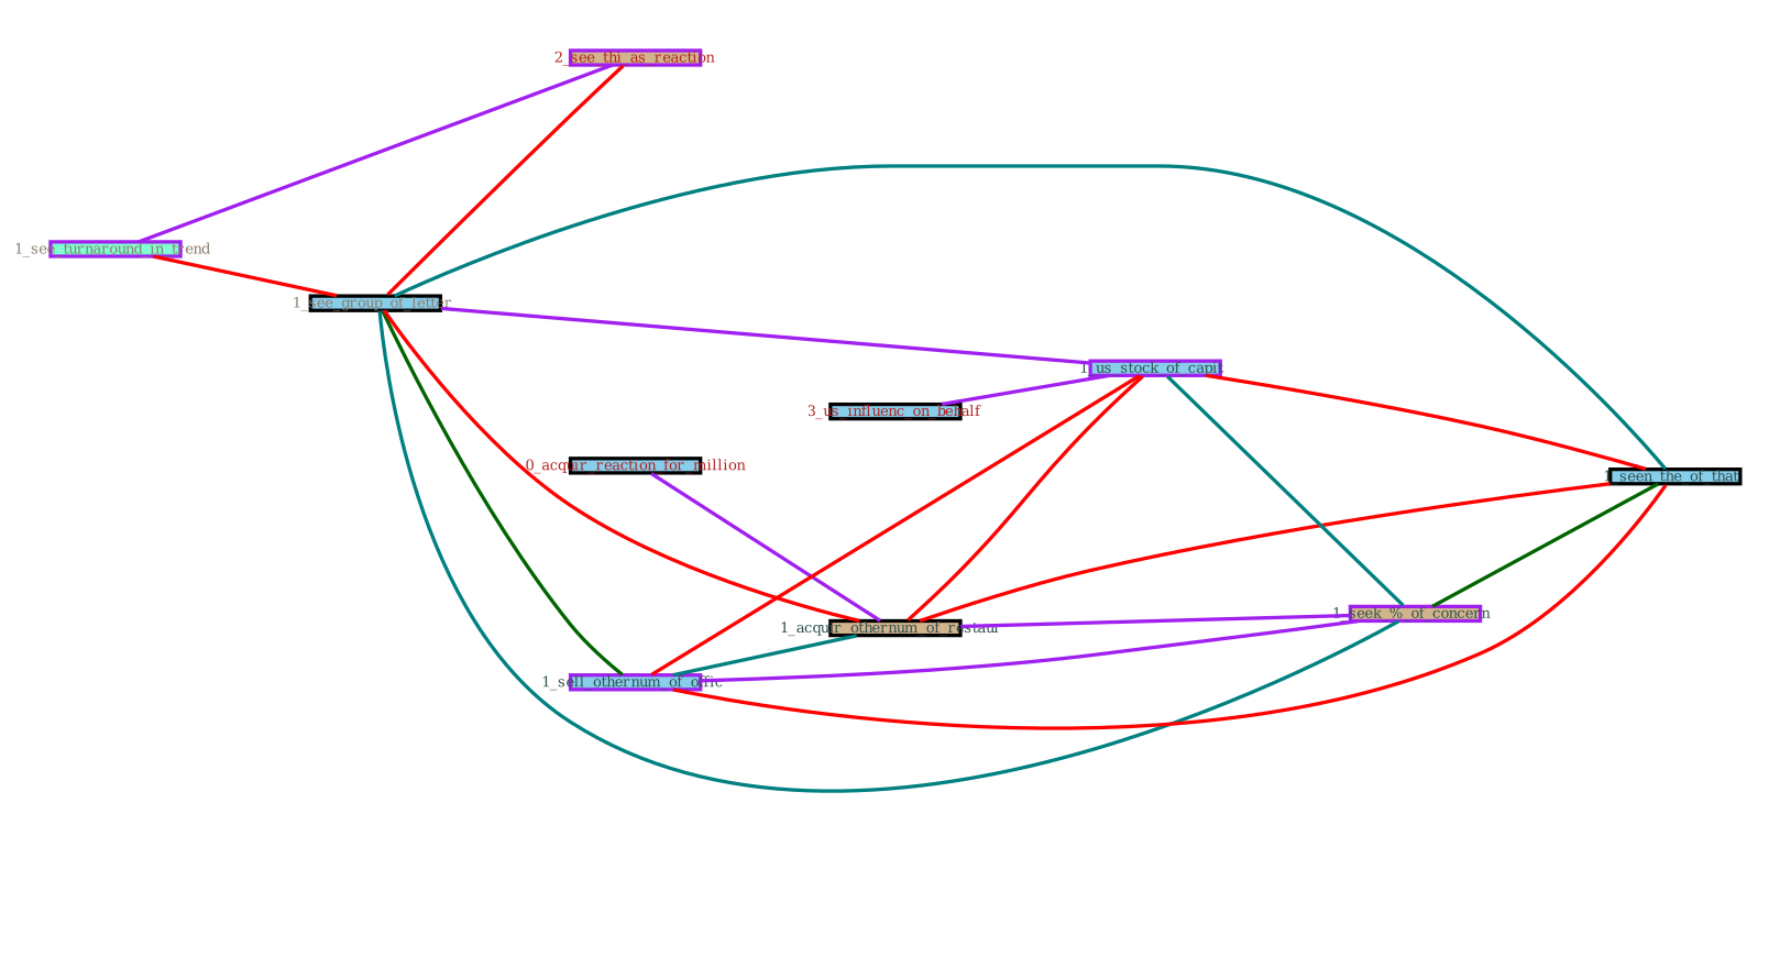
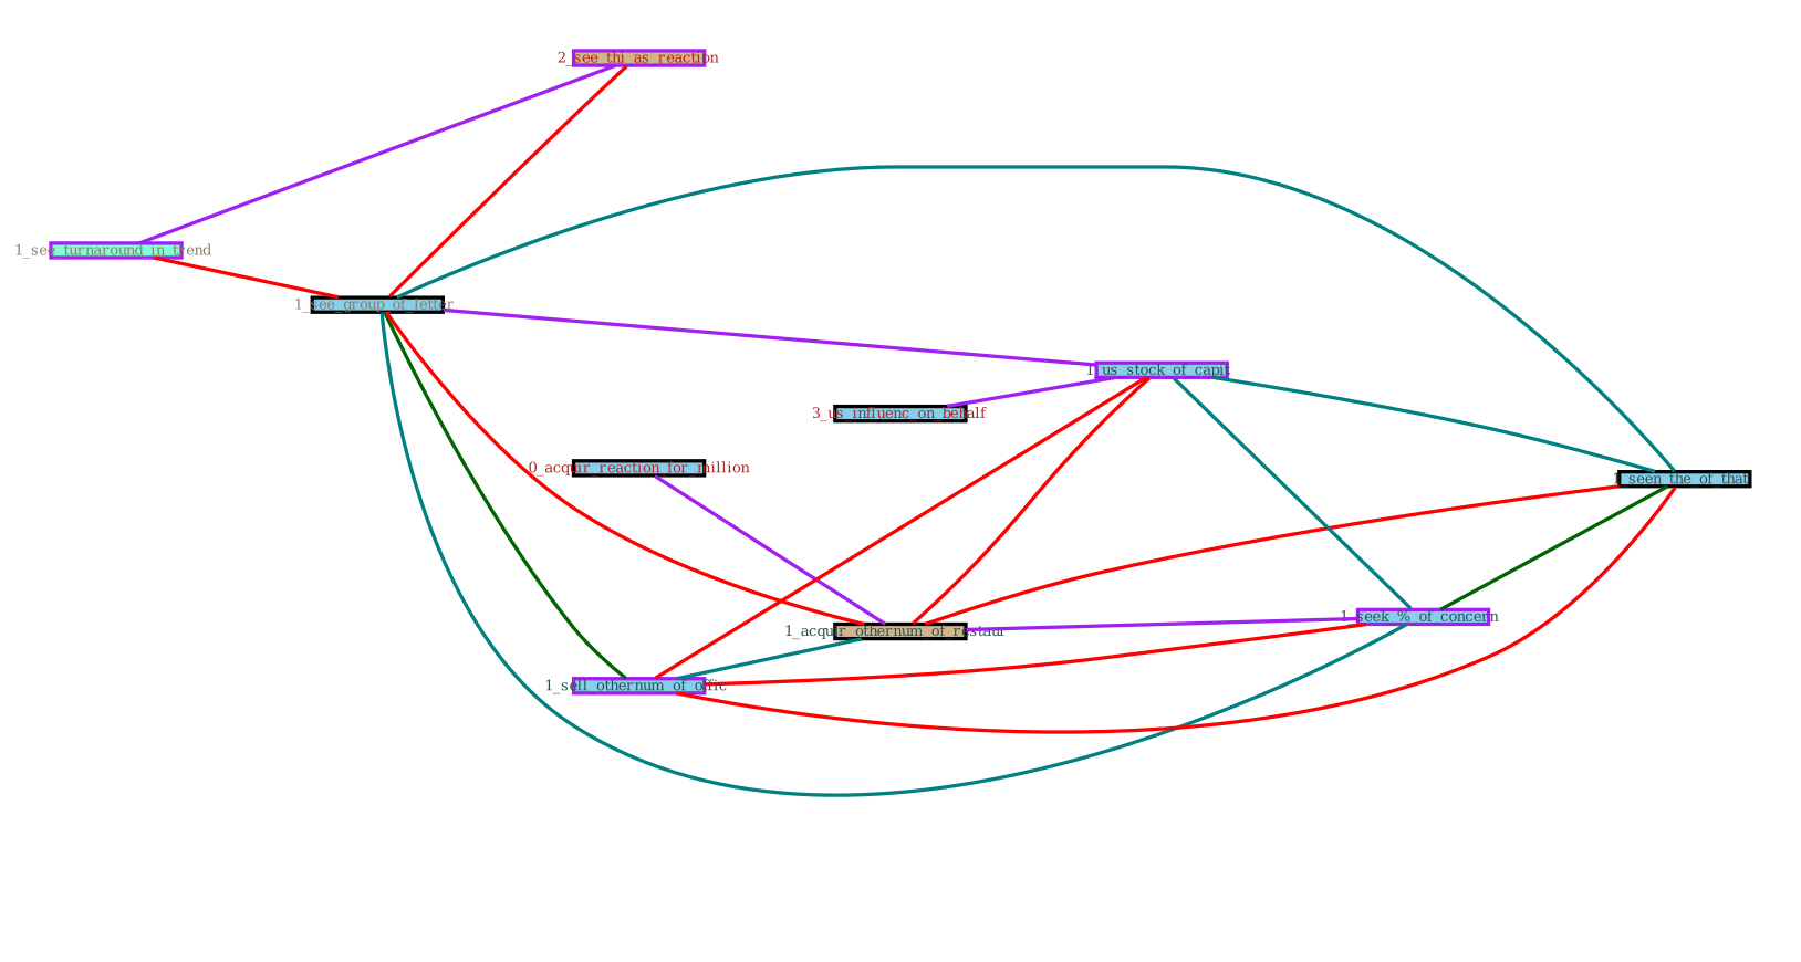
  graph {
    rankdir=LR
    node [color=purple fillcolor=skyblue fixedsize=true fontcolor="#2f4f4f" fontsize=4 shape=polygon style=filled]
    edge [color=red w=1]
    "1_see_turnaround_in_trend " [fillcolor=aquamarine fontcolor="#8b7d6b" height=.06 width=.5]
    "1_see_group_of_letter " [color=black fontcolor="#8b7d6b" height=.06 width=.5]
    n3 [color=black fontcolor="#b22222" height=.06 label="0_acquir_reaction_for_million" width=.5]
    n4 [color=black fontcolor="#b22222" height=.06 label="3_us_influenc_on_behalf" width=.5]
    n5 [fillcolor=tan fontcolor="#b22222" height=.06 label="2_see_thi_as_reaction" width=.5]
    "1_sell_othernum_of_offic " [height=.06 width=.5]
    "1_acquir_othernum_of_restaur " [color=black fillcolor=tan height=.06 width=.5]
    "1_us_stock_of_capit " [height=.06 width=.5]
-   "1_seek_%_of_concern " [fillcolor=tan height=.06 width=.5]
+   "1_seek_%_of_concern " [height=.06 width=.5]
    "1_seen_the_of_that " [color=black height=.06 width=.5]
    subgraph sub_1 {
      "1_see_turnaround_in_trend "
      "1_see_group_of_letter "
    }
    subgraph sub_2 {
      n3
      n4
      n5
    }
    "1_see_turnaround_in_trend " -- "1_see_group_of_letter "
    "1_see_turnaround_in_trend " -- n5 [color=purple]
    "1_see_group_of_letter " -- n5
    "1_see_group_of_letter " -- "1_sell_othernum_of_offic " [color=darkgreen]
    "1_see_group_of_letter " -- "1_acquir_othernum_of_restaur "
    "1_see_group_of_letter " -- "1_us_stock_of_capit " [color=purple]
    "1_see_group_of_letter " -- "1_seek_%_of_concern " [color=teal]
    "1_see_group_of_letter " -- "1_seen_the_of_that " [color=teal]
    n3 -- "1_acquir_othernum_of_restaur " [color=purple]
    n4 -- "1_us_stock_of_capit " [color=purple]
    "1_sell_othernum_of_offic " -- "1_acquir_othernum_of_restaur " [color=teal w=2]
    "1_sell_othernum_of_offic " -- "1_us_stock_of_capit "
-   "1_sell_othernum_of_offic " -- "1_seek_%_of_concern " [color=purple]
+   "1_sell_othernum_of_offic " -- "1_seek_%_of_concern "
    "1_sell_othernum_of_offic " -- "1_seen_the_of_that "
    "1_acquir_othernum_of_restaur " -- "1_us_stock_of_capit "
    "1_acquir_othernum_of_restaur " -- "1_seek_%_of_concern " [color=purple]
    "1_acquir_othernum_of_restaur " -- "1_seen_the_of_that "
    "1_us_stock_of_capit " -- "1_seek_%_of_concern " [color=teal]
-   "1_us_stock_of_capit " -- "1_seen_the_of_that "
+   "1_us_stock_of_capit " -- "1_seen_the_of_that " [color=teal]
    "1_seek_%_of_concern " -- "1_seen_the_of_that " [color=darkgreen]
  }
